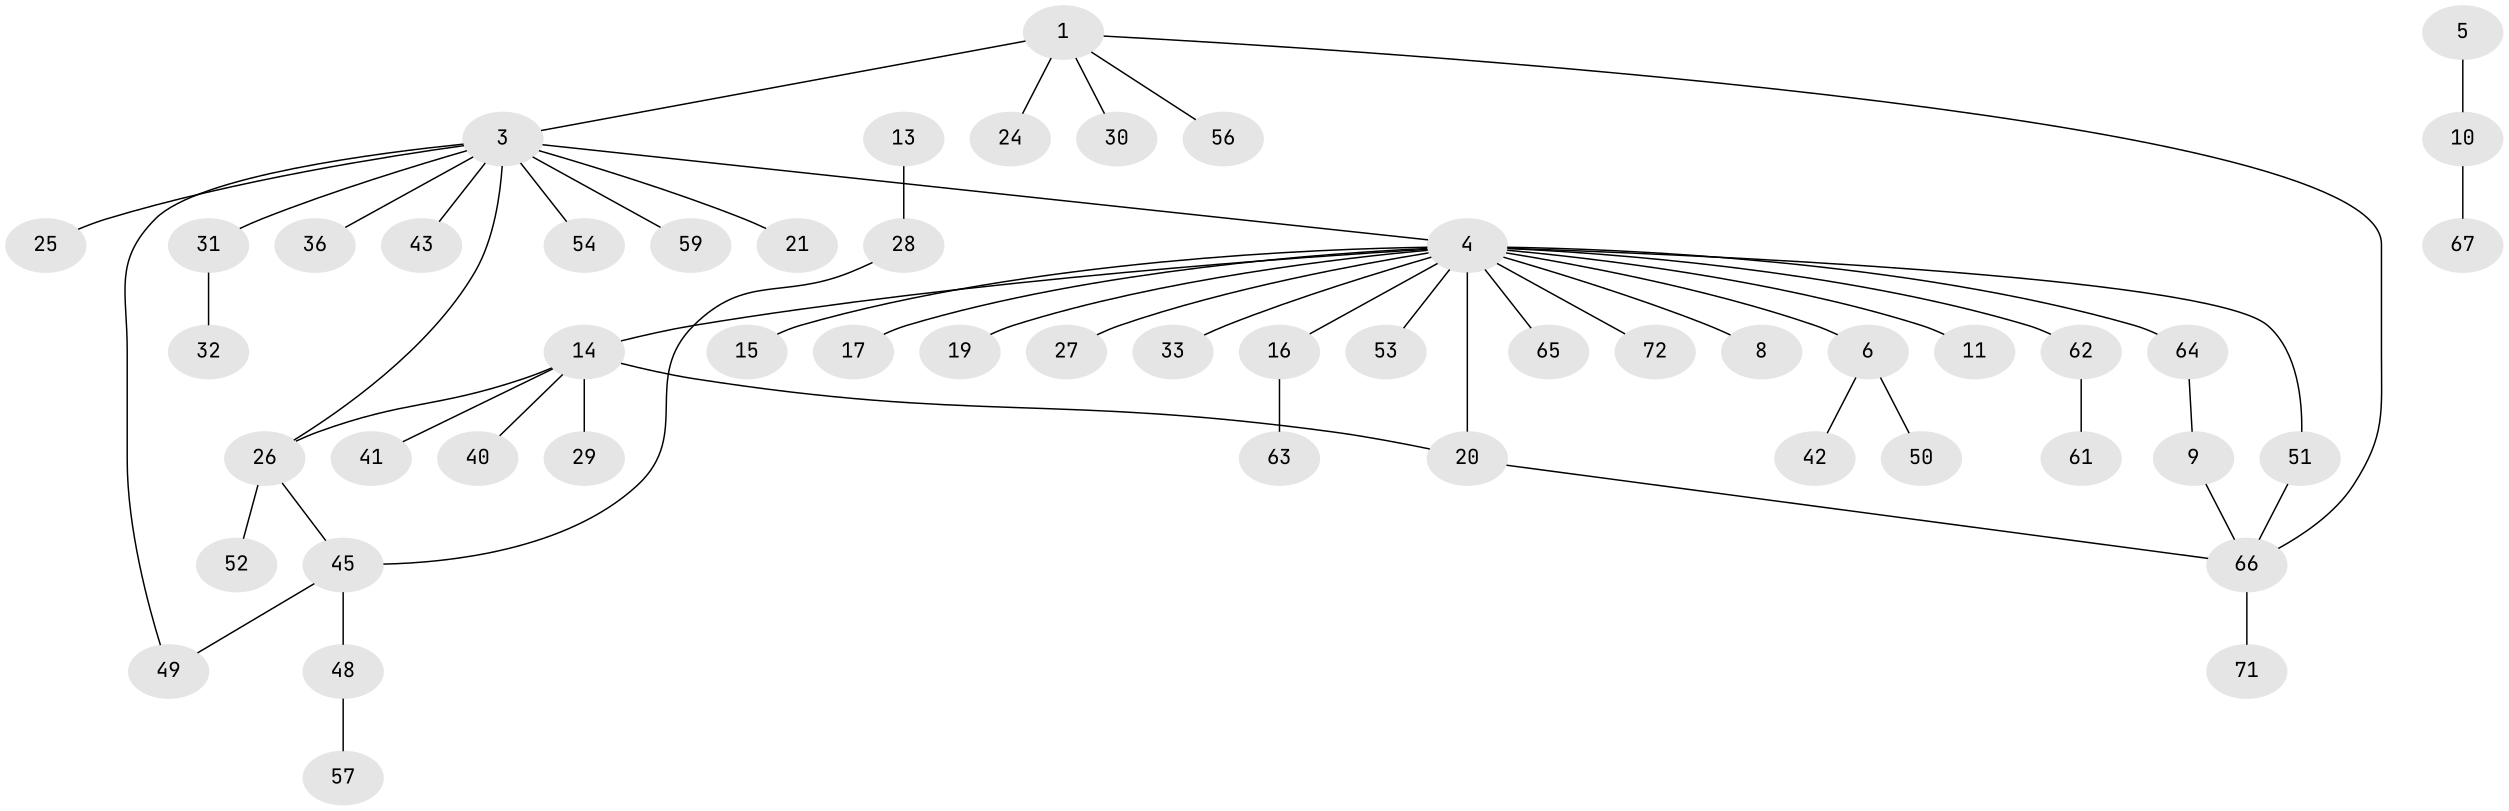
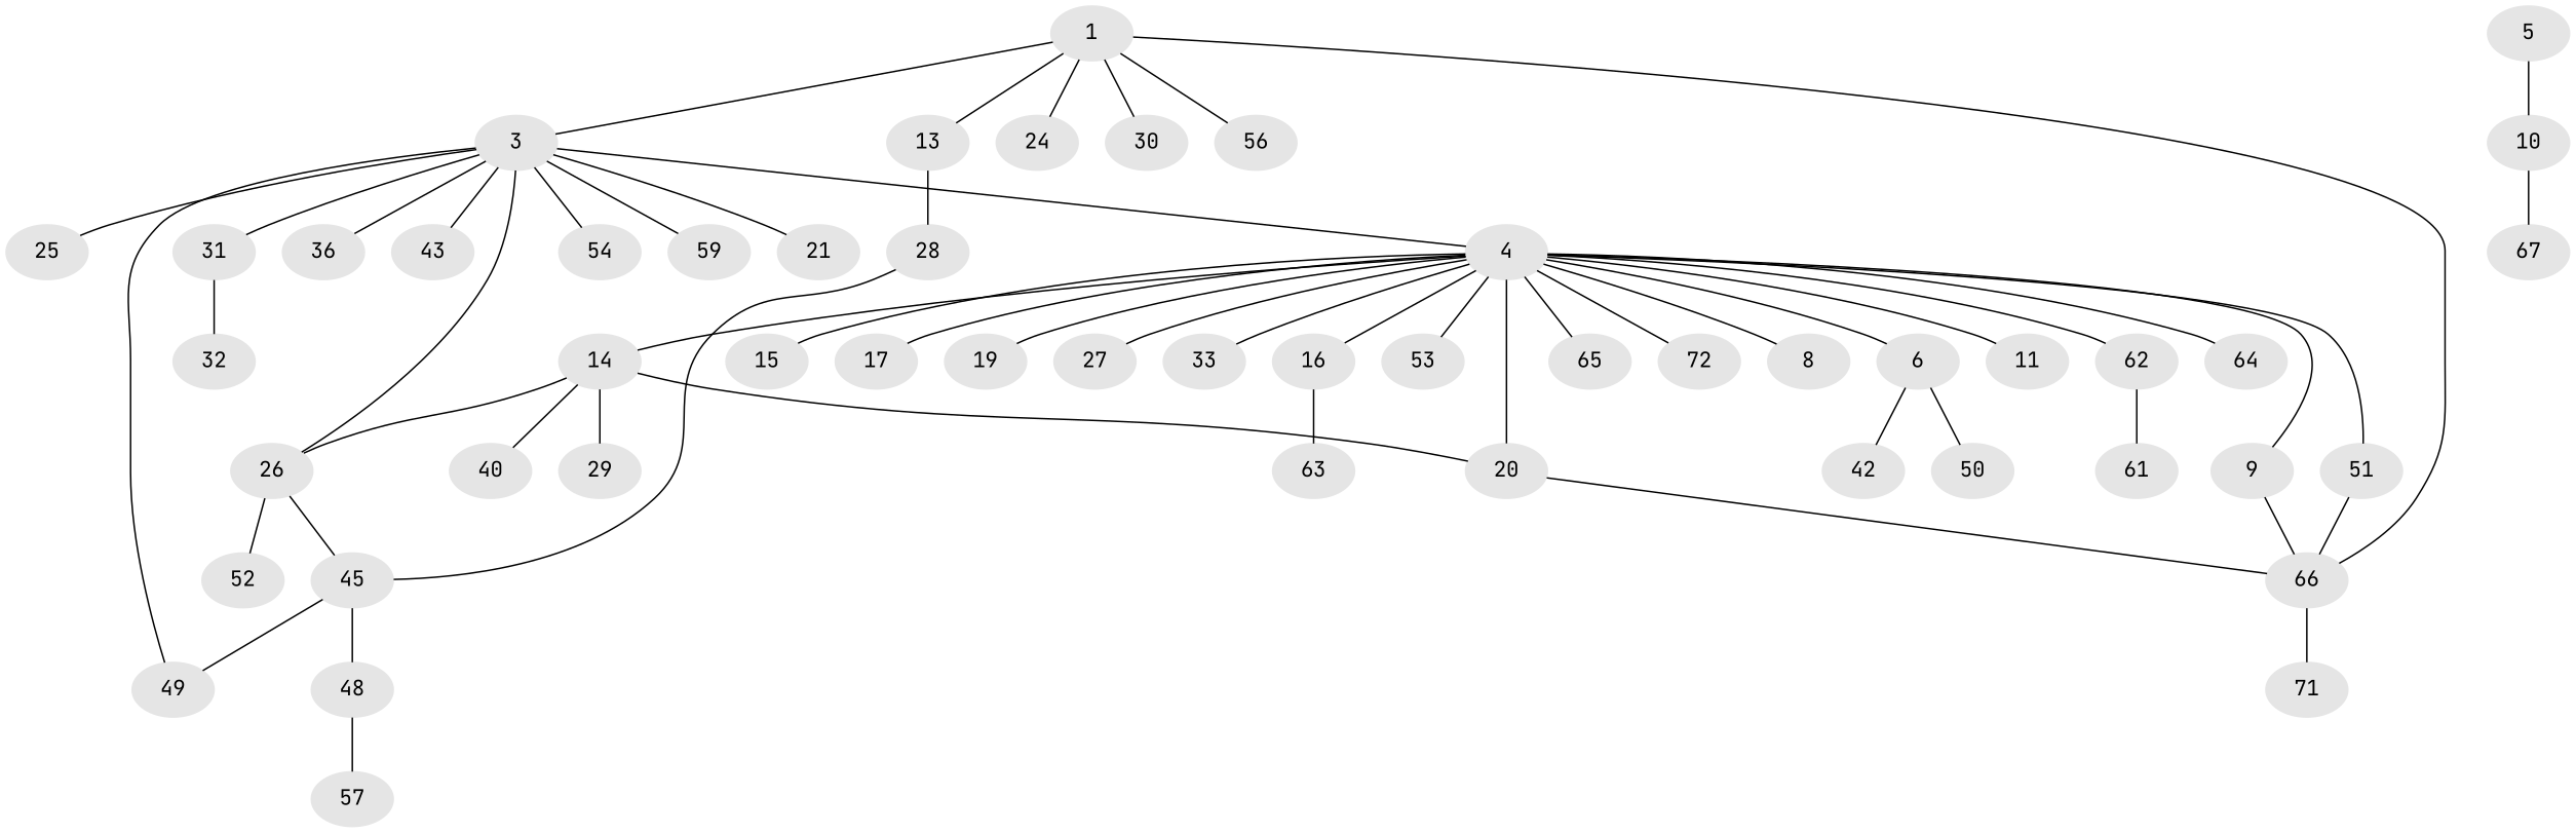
  graph {
    fontname="JetBrains Mono"
    node [color=gray90 fontname="JetBrains Mono" style=filled]
    edge [fontname="JetBrains Mono"]
    1 [super="+2"]
    3 [super="+58"]
    13
    24
    30
    56
    66 [super="+69"]
    4 [super="+7"]
    21 [super="+23"]
    25
    26 [super="+47"]
    31 [super="+40"]
    36
    43 [super="+62"]
    49
    54
    59
    28
    71
    6 [super="+35"]
    8
    9 [super="+39"]
    11 [super="+34"]
    n24 [label=62 super="+68"]
    14 [super="+46"]
    15 [super="+18"]
    16
    17
    19
    20 [super="+22"]
    27
    33
    51 [super="+70"]
    53
    64
    65
    72
    10 [super="+38"]
    5
    45 [super="+55"]
    52
    32
    42
    50
    61
    29
-   41
    n48 [label=40]
    63
    67
    48
    57
    1 -- 3
+   1 -- 13
    1 -- 24
    1 -- 30
    1 -- 56
    1 -- 66
    3 -- 4
    3 -- 21
    3 -- 25
    3 -- 26
    3 -- 31
    3 -- 36
    3 -- 43
    3 -- 49
    3 -- 54
    3 -- 59
    13 -- 28
    66 -- 71
    4 -- 6
    4 -- 8
-   64 -- 9
+   4 -- 9
    4 -- 11
    4 -- n24
    4 -- 14
    4 -- 15
    4 -- 16
    4 -- 17
    4 -- 19
    4 -- 20
    4 -- 27
    4 -- 33
    4 -- 51
    4 -- 53
    4 -- 64
    4 -- 65
    4 -- 72
    26 -- 45
    26 -- 52
    31 -- 32
    28 -- 45
    6 -- 42
    6 -- 50
    9 -- 66
    n24 -- 61
    14 -- 26
    14 -- 20
    14 -- 29
-   14 -- 41
    14 -- n48
    16 -- 63
    20 -- 66
    51 -- 66
    10 -- 67
    5 -- 10
    45 -- 49
    45 -- 48
    48 -- 57
  }
